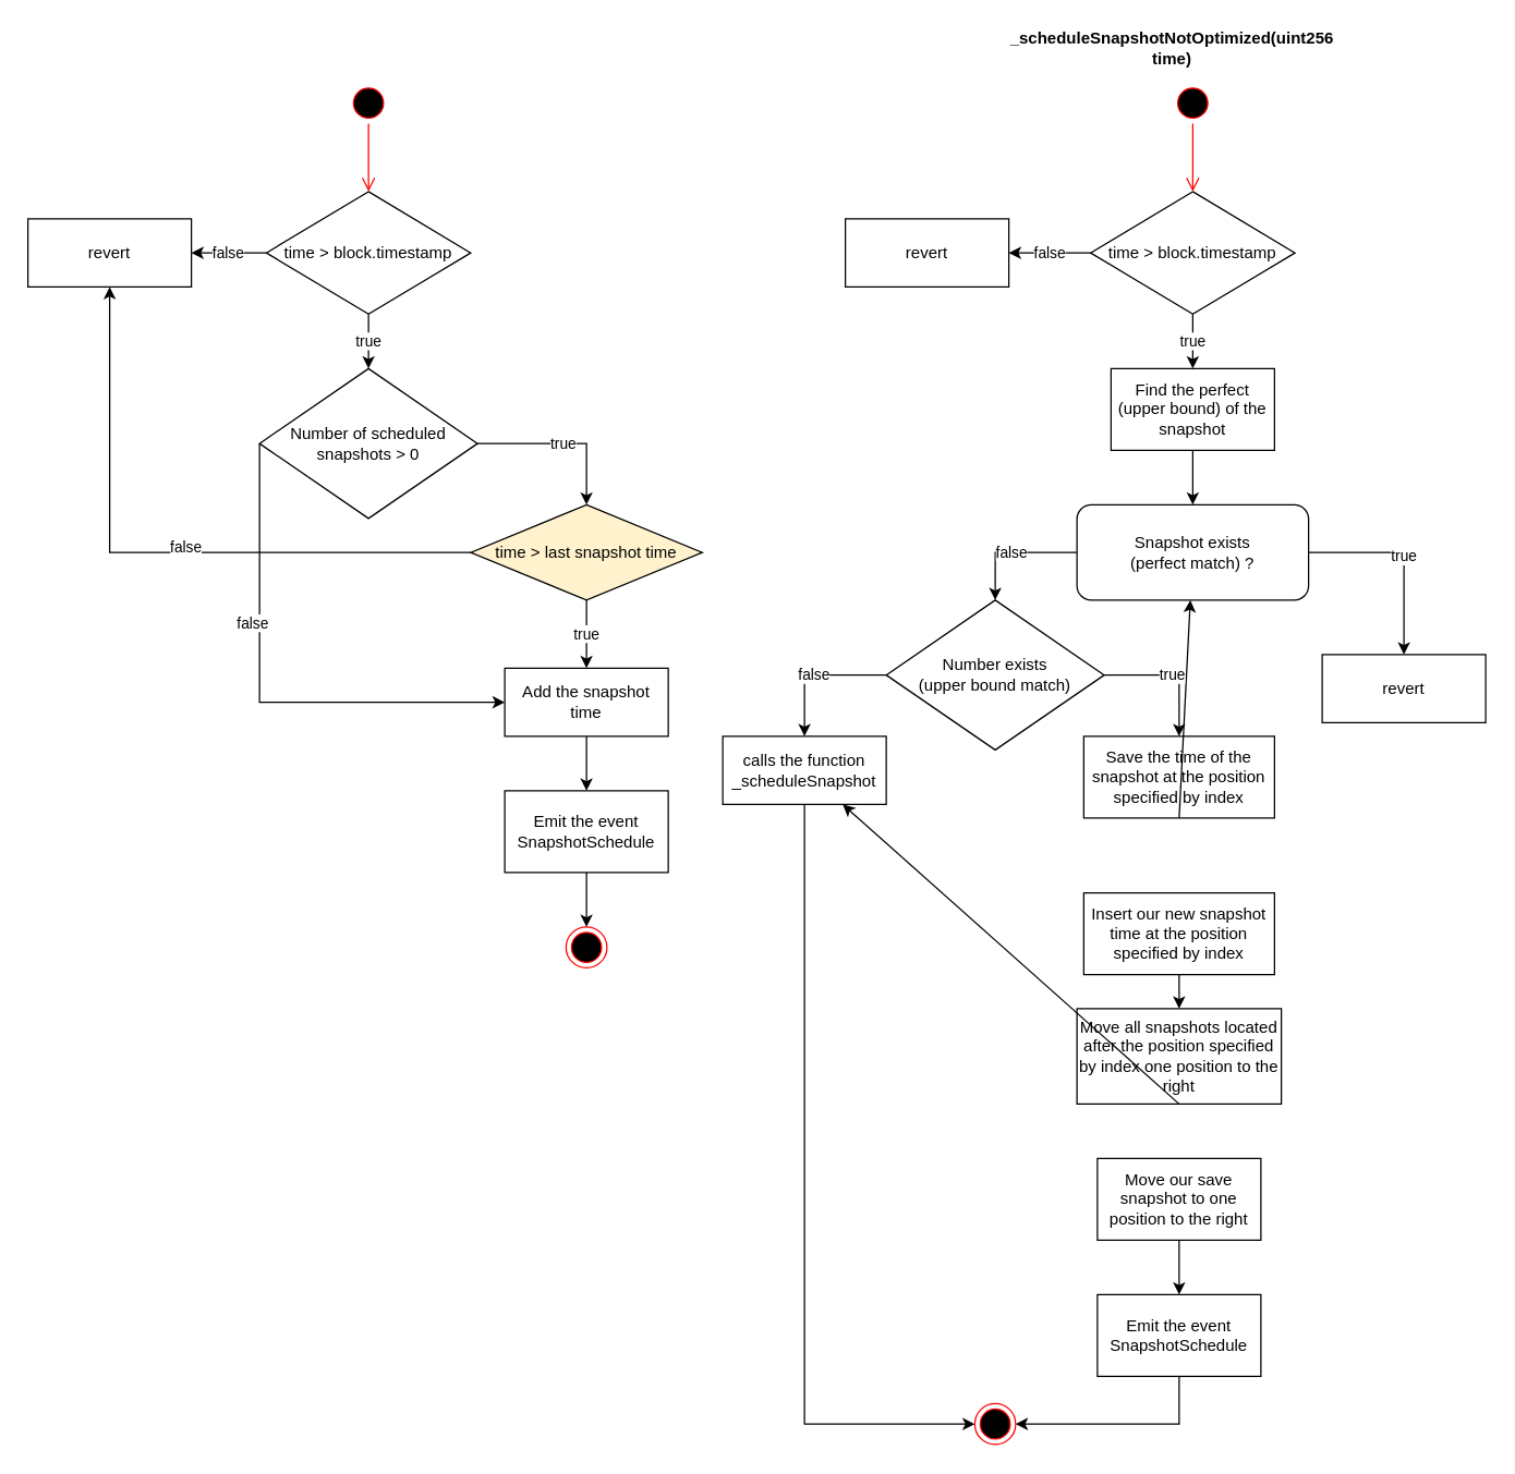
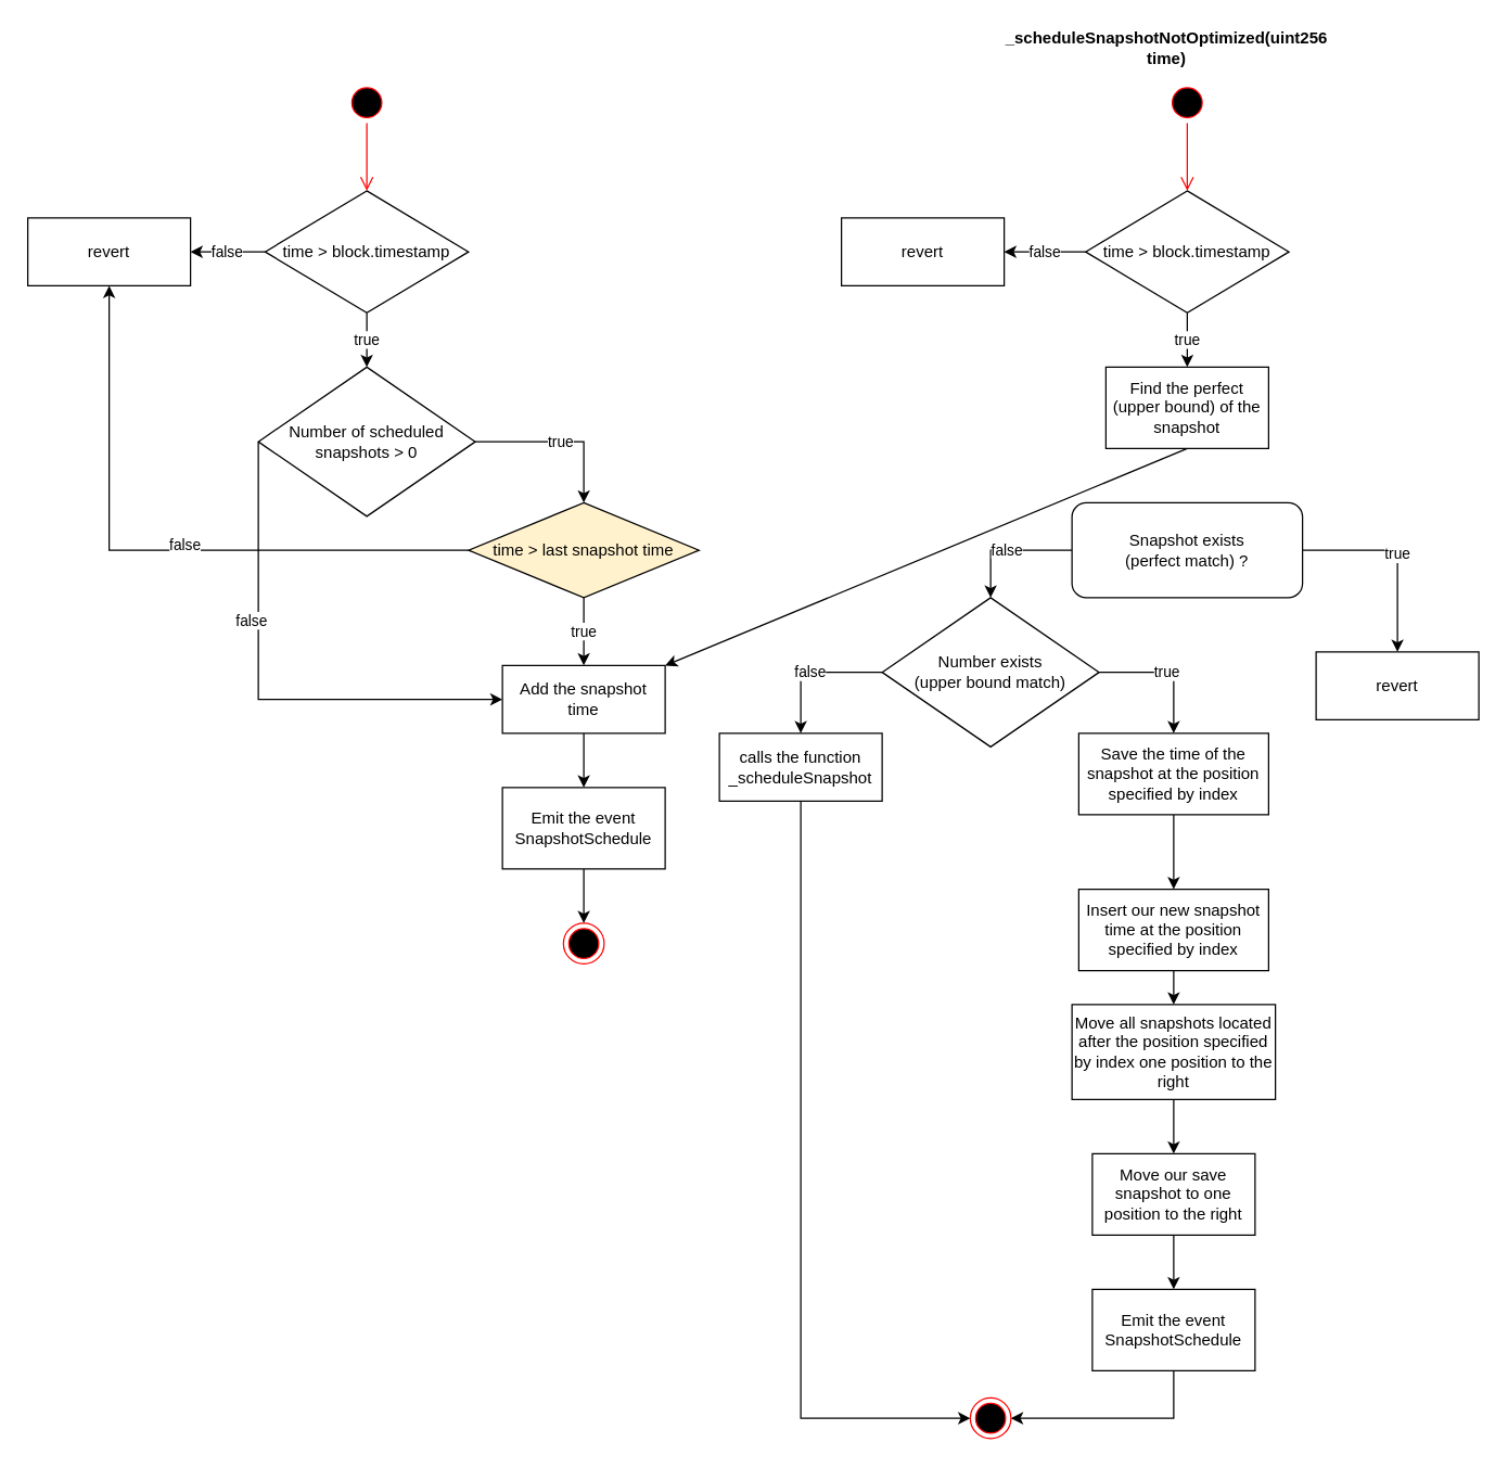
  <mxCell id="0" />
  <mxCell id="1" parent="0" />
  <mxCell id="2" value="time &amp;gt; block.timestamp" style="rhombus;whiteSpace=wrap;html=1;" parent="1" vertex="1"><mxGeometry x="195" y="140" width="150" height="90" as="geometry" /></mxCell>
  <mxCell id="3" value="Number of scheduled snapshots &amp;gt; 0" style="rhombus;whiteSpace=wrap;html=1;align=center;" parent="1" vertex="1"><mxGeometry x="190" y="270" width="160" height="110" as="geometry" /></mxCell>
  <mxCell id="4" value="time &amp;gt; last snapshot time" style="rhombus;whiteSpace=wrap;html=1;fillColor=#fff2cc;" parent="1" vertex="1"><mxGeometry x="345" y="370" width="170" height="70" as="geometry" /></mxCell>
  <mxCell id="5" value="Add the snapshot time" style="rounded=0;whiteSpace=wrap;html=1;" parent="1" vertex="1"><mxGeometry x="370" y="490" width="120" height="50" as="geometry" /></mxCell>
  <mxCell id="6" value="Emit the event SnapshotSchedule" style="rounded=0;whiteSpace=wrap;html=1;" parent="1" vertex="1"><mxGeometry x="370" y="580" width="120" height="60" as="geometry" /></mxCell>
  <mxCell id="7" value="" style="endArrow=classic;html=1;rounded=0;exitX=0.5;exitY=1;exitDx=0;exitDy=0;" parent="1" source="5" target="6" edge="1"><mxGeometry width="50" height="50" relative="1" as="geometry"><mxPoint x="520" y="700" as="sourcePoint" /><mxPoint x="570" y="650" as="targetPoint" /></mxGeometry></mxCell>
  <mxCell id="8" value="true" style="endArrow=classic;html=1;rounded=0;exitX=0.5;exitY=1;exitDx=0;exitDy=0;entryX=0.5;entryY=0;entryDx=0;entryDy=0;" parent="1" source="4" target="5" edge="1"><mxGeometry width="50" height="50" relative="1" as="geometry"><mxPoint x="480" y="630" as="sourcePoint" /><mxPoint x="530" y="580" as="targetPoint" /></mxGeometry></mxCell>
  <mxCell id="9" value="true" style="endArrow=classic;html=1;rounded=0;exitX=1;exitY=0.5;exitDx=0;exitDy=0;entryX=0.5;entryY=0;entryDx=0;entryDy=0;" parent="1" source="3" target="4" edge="1"><mxGeometry width="50" height="50" relative="1" as="geometry"><mxPoint x="420" y="400" as="sourcePoint" /><mxPoint x="470" y="350" as="targetPoint" /><Array as="points"><mxPoint x="430" y="325" /></Array></mxGeometry></mxCell>
  <mxCell id="10" value="true" style="endArrow=classic;html=1;rounded=0;exitX=0.5;exitY=1;exitDx=0;exitDy=0;entryX=0.5;entryY=0;entryDx=0;entryDy=0;" parent="1" source="2" target="3" edge="1"><mxGeometry width="50" height="50" relative="1" as="geometry"><mxPoint x="330" y="270" as="sourcePoint" /><mxPoint x="380" y="220" as="targetPoint" /></mxGeometry></mxCell>
  <mxCell id="11" value="" style="endArrow=classic;html=1;rounded=0;exitX=0;exitY=0.5;exitDx=0;exitDy=0;entryX=0;entryY=0.5;entryDx=0;entryDy=0;" parent="1" source="3" target="5" edge="1"><mxGeometry width="50" height="50" relative="1" as="geometry"><mxPoint x="160" y="490" as="sourcePoint" /><mxPoint x="260" y="740" as="targetPoint" /><Array as="points"><mxPoint x="190" y="515" /></Array></mxGeometry></mxCell>
  <mxCell id="12" value="false" style="edgeLabel;html=1;align=center;verticalAlign=middle;resizable=0;points=[];" parent="11" vertex="1" connectable="0"><mxGeometry x="-0.29" y="-6" relative="1" as="geometry"><mxPoint as="offset" /></mxGeometry></mxCell>
  <mxCell id="13" value="" style="ellipse;html=1;shape=startState;fillColor=#000000;strokeColor=#ff0000;" parent="1" vertex="1"><mxGeometry x="255" y="60" width="30" height="30" as="geometry" /></mxCell>
  <mxCell id="14" value="" style="edgeStyle=orthogonalEdgeStyle;html=1;verticalAlign=bottom;endArrow=open;endSize=8;strokeColor=#ff0000;rounded=0;entryX=0.5;entryY=0;entryDx=0;entryDy=0;" parent="1" source="13" target="2" edge="1"><mxGeometry relative="1" as="geometry"><mxPoint x="285" y="50" as="targetPoint" /></mxGeometry></mxCell>
  <mxCell id="15" value="" style="ellipse;html=1;shape=endState;fillColor=#000000;strokeColor=#ff0000;" parent="1" vertex="1"><mxGeometry x="415" y="680" width="30" height="30" as="geometry" /></mxCell>
  <mxCell id="16" value="" style="endArrow=classic;html=1;rounded=0;exitX=0.5;exitY=1;exitDx=0;exitDy=0;entryX=0.5;entryY=0;entryDx=0;entryDy=0;" parent="1" source="6" target="15" edge="1"><mxGeometry width="50" height="50" relative="1" as="geometry"><mxPoint x="460" y="830" as="sourcePoint" /><mxPoint x="305" y="910" as="targetPoint" /><Array as="points"><mxPoint x="430" y="665" /></Array></mxGeometry></mxCell>
  <mxCell id="17" value="time &amp;gt; block.timestamp" style="rhombus;whiteSpace=wrap;html=1;" parent="1" vertex="1"><mxGeometry x="800" y="140" width="150" height="90" as="geometry" /></mxCell>
  <mxCell id="18" value="Number exists&lt;br&gt;(upper bound match)" style="rhombus;whiteSpace=wrap;html=1;align=center;" parent="1" vertex="1"><mxGeometry x="650" y="440" width="160" height="110" as="geometry" /></mxCell>
  <mxCell id="19" value="Snapshot exists&lt;br&gt;(perfect match) ?" style="whiteSpace=wrap;html=1;rounded=1;" parent="1" vertex="1"><mxGeometry x="790" y="370" width="170" height="70" as="geometry" /></mxCell>
  <mxCell id="20" value="Emit the event SnapshotSchedule" style="rounded=0;whiteSpace=wrap;html=1;" parent="1" vertex="1"><mxGeometry x="805" y="950" width="120" height="60" as="geometry" /></mxCell>
  <mxCell id="21" value="Find the perfect (upper bound) of the snapshot" style="rounded=0;whiteSpace=wrap;html=1;" parent="1" vertex="1"><mxGeometry x="815" y="270" width="120" height="60" as="geometry" /></mxCell>
  <mxCell id="22" value="false" style="endArrow=classic;html=1;rounded=0;exitX=0;exitY=0.5;exitDx=0;exitDy=0;entryX=0.5;entryY=0;entryDx=0;entryDy=0;" parent="1" source="19" target="18" edge="1"><mxGeometry width="50" height="50" relative="1" as="geometry"><mxPoint x="705" y="420" as="sourcePoint" /><mxPoint x="735" y="580" as="targetPoint" /><Array as="points"><mxPoint x="730" y="405" /></Array></mxGeometry></mxCell>
  <mxCell id="23" value="true" style="endArrow=classic;html=1;rounded=0;exitX=0.5;exitY=1;exitDx=0;exitDy=0;entryX=0.5;entryY=0;entryDx=0;entryDy=0;" parent="1" source="17" target="21" edge="1"><mxGeometry width="50" height="50" relative="1" as="geometry"><mxPoint x="905" y="200" as="sourcePoint" /><mxPoint x="955" y="150" as="targetPoint" /></mxGeometry></mxCell>
- <mxCell id="24" value="" style="endArrow=classic;html=1;rounded=0;entryX=0.5;entryY=0;entryDx=0;entryDy=0;exitX=0.5;exitY=1;exitDx=0;exitDy=0;" parent="1" source="21" target="19" edge="1"><mxGeometry width="50" height="50" relative="1" as="geometry"><mxPoint x="875" y="280" as="sourcePoint" /><mxPoint x="965" y="290" as="targetPoint" /></mxGeometry></mxCell>
+ <mxCell id="24" value="" style="endArrow=classic;html=1;rounded=0;exitX=0.5;exitY=1;exitDx=0;exitDy=0;" parent="1" source="21" target="5" edge="1"><mxGeometry width="50" height="50" relative="1" as="geometry"><mxPoint x="875" y="280" as="sourcePoint" /><mxPoint x="965" y="290" as="targetPoint" /></mxGeometry></mxCell>
  <mxCell id="25" value="true" style="endArrow=classic;html=1;rounded=0;exitX=1;exitY=0.5;exitDx=0;exitDy=0;entryX=0.5;entryY=0;entryDx=0;entryDy=0;" parent="1" source="19" target="26" edge="1"><mxGeometry width="50" height="50" relative="1" as="geometry"><mxPoint x="1070" y="440" as="sourcePoint" /><mxPoint x="1120" y="390" as="targetPoint" /><Array as="points"><mxPoint x="1030" y="405" /></Array></mxGeometry></mxCell>
  <mxCell id="26" value="revert" style="rounded=0;whiteSpace=wrap;html=1;" parent="1" vertex="1"><mxGeometry x="970" y="480" width="120" height="50" as="geometry" /></mxCell>
  <mxCell id="27" value="calls the function _scheduleSnapshot" style="rounded=0;whiteSpace=wrap;html=1;" parent="1" vertex="1"><mxGeometry x="530" y="540" width="120" height="50" as="geometry" /></mxCell>
  <mxCell id="28" value="Move all snapshots located after the position specified by index one position to the right" style="rounded=0;whiteSpace=wrap;html=1;" parent="1" vertex="1"><mxGeometry x="790" y="740" width="150" height="70" as="geometry" /></mxCell>
  <mxCell id="29" value="Save the time of the snapshot at the position specified by index" style="rounded=0;whiteSpace=wrap;html=1;" parent="1" vertex="1"><mxGeometry x="795" y="540" width="140" height="60" as="geometry" /></mxCell>
  <mxCell id="30" value="Insert our new snapshot time at the position specified by index" style="rounded=0;whiteSpace=wrap;html=1;" parent="1" vertex="1"><mxGeometry x="795" y="655" width="140" height="60" as="geometry" /></mxCell>
  <mxCell id="31" value="Move our save snapshot to one position to the right" style="rounded=0;whiteSpace=wrap;html=1;" parent="1" vertex="1"><mxGeometry x="805" y="850" width="120" height="60" as="geometry" /></mxCell>
- <mxCell id="32" value="" style="endArrow=classic;html=1;rounded=0;exitX=0.5;exitY=1;exitDx=0;exitDy=0;" parent="1" source="29" target="19" edge="1"><mxGeometry width="50" height="50" relative="1" as="geometry"><mxPoint x="965" y="660" as="sourcePoint" /><mxPoint x="1015" y="610" as="targetPoint" /></mxGeometry></mxCell>
+ <mxCell id="32" value="" style="endArrow=classic;html=1;rounded=0;exitX=0.5;exitY=1;exitDx=0;exitDy=0;entryX=0.5;entryY=0;entryDx=0;entryDy=0;" parent="1" source="29" target="30" edge="1"><mxGeometry width="50" height="50" relative="1" as="geometry"><mxPoint x="965" y="660" as="sourcePoint" /><mxPoint x="1015" y="610" as="targetPoint" /></mxGeometry></mxCell>
  <mxCell id="33" value="" style="endArrow=classic;html=1;rounded=0;exitX=0.5;exitY=1;exitDx=0;exitDy=0;entryX=0.5;entryY=0;entryDx=0;entryDy=0;" parent="1" source="30" target="28" edge="1"><mxGeometry width="50" height="50" relative="1" as="geometry"><mxPoint x="985" y="770" as="sourcePoint" /><mxPoint x="1035" y="720" as="targetPoint" /></mxGeometry></mxCell>
- <mxCell id="34" value="" style="endArrow=classic;html=1;rounded=0;exitX=0.5;exitY=1;exitDx=0;exitDy=0;" parent="1" source="28" target="27" edge="1"><mxGeometry width="50" height="50" relative="1" as="geometry"><mxPoint x="965" y="880" as="sourcePoint" /><mxPoint x="1015" y="830" as="targetPoint" /></mxGeometry></mxCell>
+ <mxCell id="34" value="" style="endArrow=classic;html=1;rounded=0;exitX=0.5;exitY=1;exitDx=0;exitDy=0;entryX=0.5;entryY=0;entryDx=0;entryDy=0;" parent="1" source="28" target="31" edge="1"><mxGeometry width="50" height="50" relative="1" as="geometry"><mxPoint x="965" y="880" as="sourcePoint" /><mxPoint x="1015" y="830" as="targetPoint" /></mxGeometry></mxCell>
  <mxCell id="35" value="" style="ellipse;html=1;shape=endState;fillColor=#000000;strokeColor=#ff0000;" parent="1" vertex="1"><mxGeometry x="715" y="1030" width="30" height="30" as="geometry" /></mxCell>
  <mxCell id="36" value="" style="endArrow=classic;html=1;rounded=0;exitX=0.5;exitY=1;exitDx=0;exitDy=0;entryX=0.5;entryY=0;entryDx=0;entryDy=0;" parent="1" source="31" target="20" edge="1"><mxGeometry width="50" height="50" relative="1" as="geometry"><mxPoint x="965" y="950" as="sourcePoint" /><mxPoint x="1015" y="900" as="targetPoint" /></mxGeometry></mxCell>
  <mxCell id="37" value="" style="edgeStyle=orthogonalEdgeStyle;html=1;verticalAlign=bottom;endArrow=open;endSize=8;strokeColor=#ff0000;rounded=0;entryX=0.5;entryY=0;entryDx=0;entryDy=0;startArrow=none;exitX=0.5;exitY=1;exitDx=0;exitDy=0;" parent="1" source="38" target="17" edge="1"><mxGeometry relative="1" as="geometry"><mxPoint x="865" y="80" as="targetPoint" /><mxPoint x="870" y="5" as="sourcePoint" /><Array as="points" /></mxGeometry></mxCell>
  <mxCell id="38" value="" style="ellipse;html=1;shape=startState;fillColor=#000000;strokeColor=#ff0000;" parent="1" vertex="1"><mxGeometry x="860" y="60" width="30" height="30" as="geometry" /></mxCell>
  <mxCell id="39" value="_scheduleSnapshotNotOptimized(uint256 time)" style="text;html=1;strokeColor=none;fillColor=none;align=center;verticalAlign=middle;whiteSpace=wrap;rounded=0;fontStyle=1" parent="1" vertex="1"><mxGeometry x="770" y="20" width="180" height="30" as="geometry" /></mxCell>
  <mxCell id="40" value="revert" style="rounded=0;whiteSpace=wrap;html=1;" parent="1" vertex="1"><mxGeometry x="20" y="160" width="120" height="50" as="geometry" /></mxCell>
  <mxCell id="41" value="false" style="endArrow=classic;html=1;rounded=0;exitX=0;exitY=0.5;exitDx=0;exitDy=0;entryX=1;entryY=0.5;entryDx=0;entryDy=0;" parent="1" source="2" target="40" edge="1"><mxGeometry width="50" height="50" relative="1" as="geometry"><mxPoint x="160" y="120" as="sourcePoint" /><mxPoint x="210" y="70" as="targetPoint" /></mxGeometry></mxCell>
  <mxCell id="42" value="" style="endArrow=classic;html=1;rounded=0;exitX=0;exitY=0.5;exitDx=0;exitDy=0;entryX=0.5;entryY=1;entryDx=0;entryDy=0;" parent="1" source="4" target="40" edge="1"><mxGeometry width="50" height="50" relative="1" as="geometry"><mxPoint x="220" y="450" as="sourcePoint" /><mxPoint x="290" y="410" as="targetPoint" /><Array as="points"><mxPoint x="80" y="405" /></Array></mxGeometry></mxCell>
  <mxCell id="43" value="false" style="edgeLabel;html=1;align=center;verticalAlign=middle;resizable=0;points=[];" parent="42" vertex="1" connectable="0"><mxGeometry x="-0.089" y="-5" relative="1" as="geometry"><mxPoint as="offset" /></mxGeometry></mxCell>
  <mxCell id="44" value="revert" style="rounded=0;whiteSpace=wrap;html=1;" parent="1" vertex="1"><mxGeometry x="620" y="160" width="120" height="50" as="geometry" /></mxCell>
  <mxCell id="45" value="false" style="endArrow=classic;html=1;rounded=0;exitX=0;exitY=0.5;exitDx=0;exitDy=0;entryX=1;entryY=0.5;entryDx=0;entryDy=0;" parent="1" source="17" target="44" edge="1"><mxGeometry width="50" height="50" relative="1" as="geometry"><mxPoint x="780" y="130" as="sourcePoint" /><mxPoint x="830" y="80" as="targetPoint" /></mxGeometry></mxCell>
  <mxCell id="46" value="true" style="endArrow=classic;html=1;rounded=0;exitX=1;exitY=0.5;exitDx=0;exitDy=0;entryX=0.5;entryY=0;entryDx=0;entryDy=0;" parent="1" source="18" target="29" edge="1"><mxGeometry width="50" height="50" relative="1" as="geometry"><mxPoint x="700" y="660" as="sourcePoint" /><mxPoint x="750" y="610" as="targetPoint" /><Array as="points"><mxPoint x="865" y="495" /></Array></mxGeometry></mxCell>
  <mxCell id="47" value="false" style="endArrow=classic;html=1;rounded=0;exitX=0;exitY=0.5;exitDx=0;exitDy=0;entryX=0.5;entryY=0;entryDx=0;entryDy=0;" parent="1" source="18" target="27" edge="1"><mxGeometry width="50" height="50" relative="1" as="geometry"><mxPoint x="560" y="480" as="sourcePoint" /><mxPoint x="610" y="430" as="targetPoint" /><Array as="points"><mxPoint x="590" y="495" /></Array></mxGeometry></mxCell>
  <mxCell id="48" value="" style="endArrow=classic;html=1;rounded=0;exitX=0.5;exitY=1;exitDx=0;exitDy=0;entryX=0;entryY=0.5;entryDx=0;entryDy=0;" parent="1" source="27" target="35" edge="1"><mxGeometry width="50" height="50" relative="1" as="geometry"><mxPoint x="690" y="980" as="sourcePoint" /><mxPoint x="740" y="930" as="targetPoint" /><Array as="points"><mxPoint x="590" y="1045" /></Array></mxGeometry></mxCell>
  <mxCell id="49" value="" style="endArrow=classic;html=1;rounded=0;exitX=0.5;exitY=1;exitDx=0;exitDy=0;entryX=1;entryY=0.5;entryDx=0;entryDy=0;" parent="1" source="20" target="35" edge="1"><mxGeometry width="50" height="50" relative="1" as="geometry"><mxPoint x="840" y="1100" as="sourcePoint" /><mxPoint x="890" y="1050" as="targetPoint" /><Array as="points"><mxPoint x="865" y="1045" /></Array></mxGeometry></mxCell>
